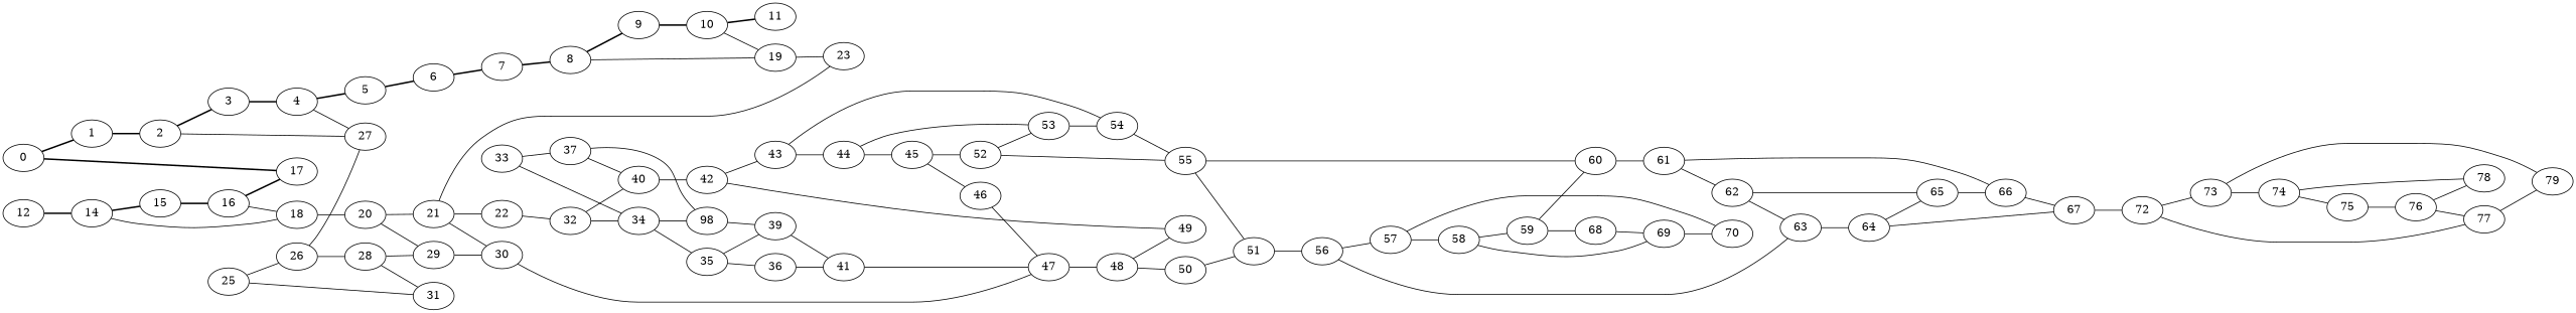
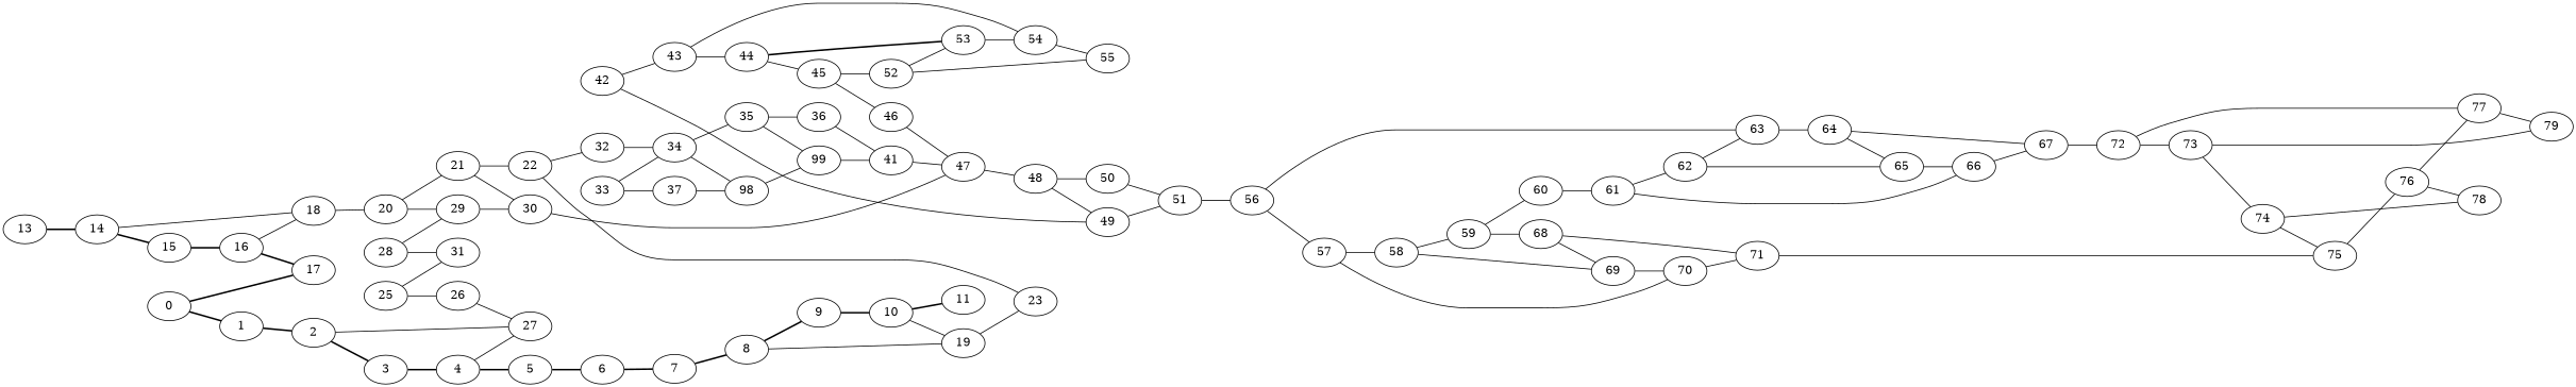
  graph {
    rankdir=LR
    0
    1
    17
    2
    3
    27
    4
    5
    6
    7
    8
    9
    19
    10
    23
    11
-   13 [label=12]
+   13
    14
    15
    18
    16
    20
    21
    29
    22
    30
    32
    47
-   40
    34
    33
    37
    42
    25
    31
    26
    36
    41
    28
    35
    n41 [label=98]
    43
    49
-   39
+   39 [label=99]
    48
    44
    54
    51
    50
    45
    53
    55
    56
    46
    52
    60
    57
    63
    58
    70
    64
    61
    62
    66
    59
    69
+   71
    65
    67
    68
    75
    72
    73
    77
    74
    79
    76
    78
    0 -- 1 [style=bold]
    0 -- 17 [style=bold]
    1 -- 2 [style=bold]
    2 -- 3 [style=bold]
    2 -- 27
    3 -- 4 [style=bold]
    4 -- 27
    4 -- 5 [style=bold]
    5 -- 6 [style=bold]
    6 -- 7 [style=bold]
    7 -- 8 [style=bold]
    8 -- 9 [style=bold]
    8 -- 19
    9 -- 10 [style=bold]
    19 -- 23
    10 -- 19
    10 -- 11 [style=bold]
    13 -- 14 [style=bold]
    14 -- 15 [style=bold]
    14 -- 18
    15 -- 16 [style=bold]
    18 -- 20
    16 -- 17 [style=bold]
    16 -- 18
    20 -- 21
    20 -- 29
    21 -- 22
    21 -- 30
    29 -- 30
-   21 -- 23
+   22 -- 23
    22 -- 32
    30 -- 47
-   32 -- 40
    32 -- 34
    47 -- 48
-   40 -- 42
    34 -- 35
    34 -- n41
    33 -- 34
    33 -- 37
-   37 -- 40
    37 -- n41
    42 -- 43
    42 -- 49
    25 -- 31
    25 -- 26
    26 -- 27
-   26 -- 28
    36 -- 41
    41 -- 47
    28 -- 29
    28 -- 31
    35 -- 36
    35 -- 39
    n41 -- 39
    43 -- 44
    43 -- 54
-   55 -- 51
+   49 -- 51
    39 -- 41
    48 -- 49
    48 -- 50
    44 -- 45
-   44 -- 53
+   44 -- 53 [style=bold]
    54 -- 55
    51 -- 56
    50 -- 51
    45 -- 46
    45 -- 52
    53 -- 54
-   55 -- 60
    56 -- 57
    56 -- 63
    46 -- 47
    52 -- 53
    52 -- 55
    60 -- 61
    57 -- 58
    57 -- 70
    63 -- 64
    58 -- 59
    58 -- 69
+   70 -- 71
    64 -- 65
    64 -- 67
    61 -- 62
    61 -- 66
    62 -- 63
    62 -- 65
    66 -- 67
    59 -- 60
    59 -- 68
    69 -- 70
+   71 -- 75
    65 -- 66
    67 -- 72
    68 -- 69
+   68 -- 71
    75 -- 76
    72 -- 73
    72 -- 77
    73 -- 74
    73 -- 79
    77 -- 79
    74 -- 75
    74 -- 78
    76 -- 77
    76 -- 78
  }
